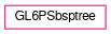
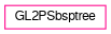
  digraph {
    rankdir=LR
-   n1 [color=deeppink fillcolor=white fontname=FreeSans fontsize=10 height=0.2 label=GL6PSbsptree shape=record style=filled width=0.4]
+   n1 [color=deeppink fillcolor=white fontname=FreeSans fontsize=10 height=0.2 label=GL2PSbsptree shape=record style=filled width=0.4]
  }
